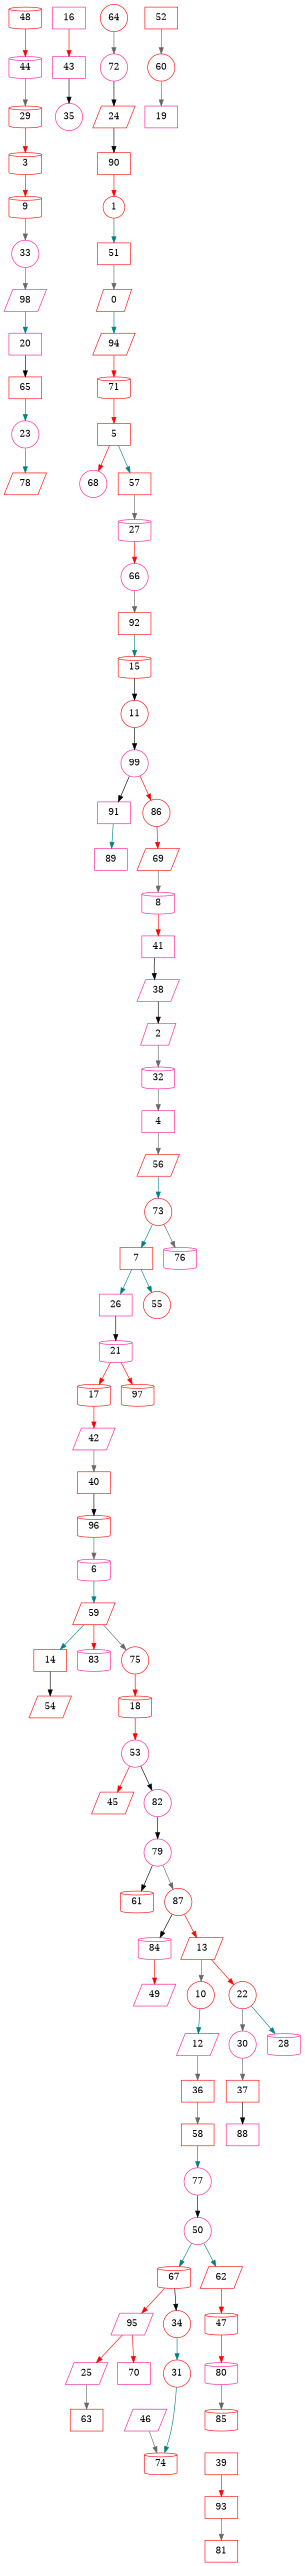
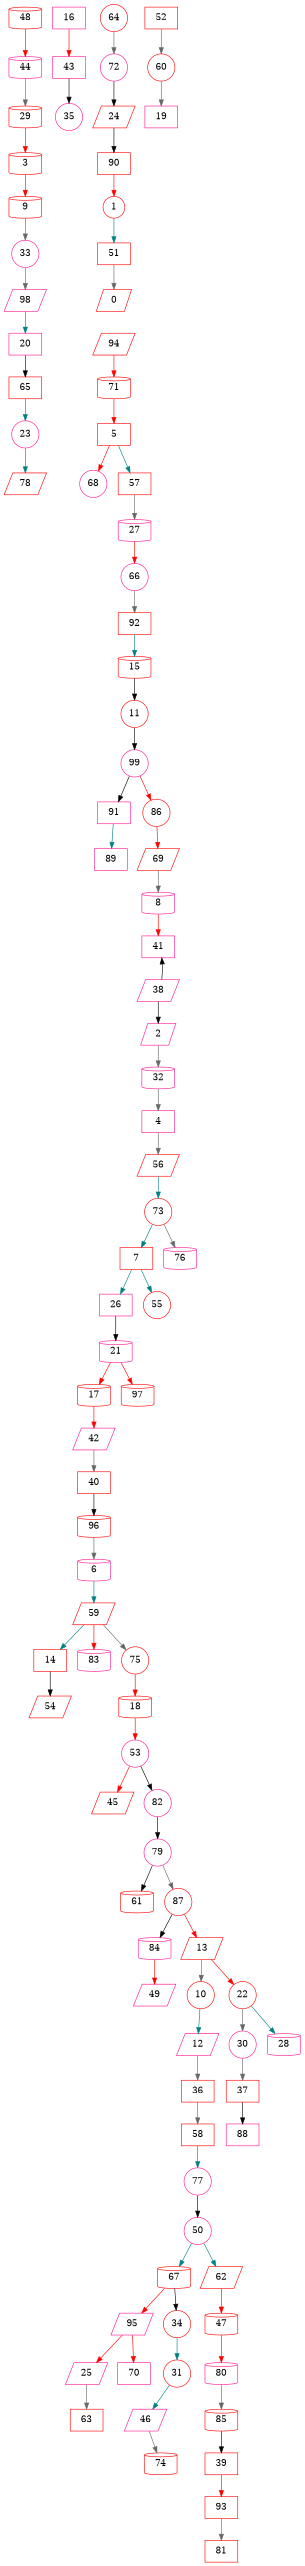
  digraph {
    node [color=red shape=box]
    edge [color=red]
    n1 [label=48 shape=cylinder]
    n2 [color=deeppink label=44 shape=cylinder]
    n3 [label=29 shape=cylinder]
    n4 [label=3 shape=cylinder]
    n5 [label=9 shape=cylinder]
    n6 [color=deeppink label=33 shape=circle]
    n7 [color=deeppink label=98 shape=parallelogram]
    n8 [color=deeppink label=20]
    n9 [label=65]
    n10 [color=deeppink label=23 shape=circle]
    n11 [label=78 shape=parallelogram]
    n12 [color=deeppink label=16]
    n13 [color=deeppink label=43]
    n14 [color=deeppink label=35 shape=circle]
    n15 [label=64 shape=circle]
    n16 [color=deeppink label=72 shape=circle]
    n17 [label=24 shape=parallelogram]
    n18 [label=90]
    n19 [label=1 shape=circle]
    n20 [label=51]
    n21 [label=0 shape=parallelogram]
    n22 [label=94 shape=parallelogram]
    n23 [label=71 shape=cylinder]
    n24 [label=5]
    n25 [color=deeppink label=68 shape=circle]
    n26 [label=57]
    n27 [color=deeppink label=27 shape=cylinder]
    n28 [color=deeppink label=66 shape=circle]
    n29 [label=92]
    n30 [label=15 shape=cylinder]
    n31 [label=11 shape=circle]
    n32 [color=deeppink label=99 shape=circle]
    n33 [color=deeppink label=91]
    n34 [label=86 shape=circle]
    n35 [color=deeppink label=89]
    n36 [label=69 shape=parallelogram]
    n37 [color=deeppink label=8 shape=cylinder]
    n38 [color=deeppink label=41]
    n39 [color=deeppink label=38 shape=parallelogram]
    n40 [color=deeppink label=2 shape=parallelogram]
    n41 [color=deeppink label=32 shape=cylinder]
    n42 [color=deeppink label=4]
    n43 [label=56 shape=parallelogram]
    n44 [label=73 shape=circle]
    n45 [label=7]
    n46 [color=deeppink label=76 shape=cylinder]
    n47 [color=deeppink label=26]
    n48 [label=55 shape=circle]
    n49 [color=deeppink label=21 shape=cylinder]
    n50 [label=17 shape=cylinder]
    n51 [label=97 shape=cylinder]
    n52 [color=deeppink label=42 shape=parallelogram]
    n53 [label=40]
    n54 [label=96 shape=cylinder]
    n55 [color=deeppink label=6 shape=cylinder]
    n56 [label=59 shape=parallelogram]
    n57 [label=14]
    n58 [color=deeppink label=83 shape=cylinder]
    n59 [label=75 shape=circle]
    n60 [label=54 shape=parallelogram]
    n61 [label=18 shape=cylinder]
    n62 [label=52]
    n63 [label=60 shape=circle]
    n64 [color=deeppink label=19]
    n65 [color=deeppink label=53 shape=circle]
    n66 [label=45 shape=parallelogram]
    n67 [color=deeppink label=82 shape=circle]
    n68 [color=deeppink label=79 shape=circle]
    n69 [label=61 shape=cylinder]
    n70 [label=87 shape=circle]
    n71 [color=deeppink label=84 shape=cylinder]
    n72 [label=13 shape=parallelogram]
    n73 [color=deeppink label=49 shape=parallelogram]
    n74 [label=10 shape=circle]
    n75 [label=22 shape=circle]
    n76 [color=deeppink label=12 shape=parallelogram]
    n77 [color=deeppink label=30 shape=circle]
    n78 [color=deeppink label=28 shape=cylinder]
    n79 [label=36]
    n80 [label=58]
    n81 [color=deeppink label=77 shape=circle]
    n82 [color=deeppink label=50 shape=circle]
    n83 [label=67 shape=cylinder]
    n84 [label=62 shape=parallelogram]
    n85 [color=deeppink label=95 shape=parallelogram]
    n86 [label=34 shape=circle]
    n87 [label=47 shape=cylinder]
    n88 [color=deeppink label=25 shape=parallelogram]
    n89 [color=deeppink label=70]
    n90 [label=31 shape=circle]
    n91 [label=63]
    n92 [color=deeppink label=46 shape=parallelogram]
    n93 [label=74 shape=cylinder]
    n94 [color=deeppink label=80 shape=cylinder]
    n95 [label=85 shape=cylinder]
    n96 [label=39]
    n97 [label=93]
    n98 [label=81]
    n99 [label=37]
    n100 [color=deeppink label=88]
    n1 -> n2
    n2 -> n3 [color=gray40]
    n3 -> n4
    n4 -> n5
    n5 -> n6 [color=gray40]
    n6 -> n7 [color=gray40]
    n7 -> n8 [color=teal]
    n8 -> n9 [color=black]
    n9 -> n10 [color=teal]
    n10 -> n11 [color=teal]
    n12 -> n13
    n13 -> n14 [color=black]
    n15 -> n16 [color=gray40]
    n16 -> n17 [color=black]
    n17 -> n18 [color=black]
    n18 -> n19
    n19 -> n20 [color=teal]
    n20 -> n21 [color=gray40]
-   n21 -> n22 [color=teal]
    n22 -> n23
    n23 -> n24
    n24 -> n25
    n24 -> n26 [color=teal]
    n26 -> n27 [color=gray40]
    n27 -> n28
    n28 -> n29 [color=gray40]
    n29 -> n30 [color=teal]
    n30 -> n31 [color=black]
    n31 -> n32 [color=black]
    n32 -> n33 [color=black]
    n32 -> n34
    n33 -> n35 [color=teal]
    n34 -> n36
    n36 -> n37 [color=gray40]
    n37 -> n38
-   n38 -> n39 [color=black]
+   n39 -> n38 [color=black]
    n39 -> n40 [color=black]
    n40 -> n41 [color=gray40]
    n41 -> n42 [color=gray40]
    n42 -> n43 [color=gray40]
    n43 -> n44 [color=teal]
    n44 -> n45 [color=teal]
    n44 -> n46 [color=gray40]
    n45 -> n47 [color=teal]
    n45 -> n48 [color=teal]
    n47 -> n49 [color=black]
    n49 -> n50
    n49 -> n51
    n50 -> n52
    n52 -> n53 [color=gray40]
    n53 -> n54 [color=black]
    n54 -> n55 [color=gray40]
    n55 -> n56 [color=teal]
    n56 -> n57 [color=teal]
    n56 -> n58
    n56 -> n59 [color=gray40]
    n57 -> n60 [color=black]
    n59 -> n61
    n61 -> n65
    n62 -> n63 [color=gray40]
    n63 -> n64 [color=gray40]
    n65 -> n66
    n65 -> n67 [color=black]
    n67 -> n68 [color=black]
    n68 -> n69 [color=black]
    n68 -> n70 [color=gray40]
    n70 -> n71 [color=black]
    n70 -> n72
    n71 -> n73
    n72 -> n74 [color=gray40]
    n72 -> n75
    n74 -> n76 [color=teal]
    n75 -> n77 [color=gray40]
    n75 -> n78 [color=teal]
    n76 -> n79 [color=gray40]
    n77 -> n99 [color=gray40]
    n79 -> n80 [color=gray40]
    n80 -> n81 [color=teal]
    n81 -> n82 [color=black]
    n82 -> n83 [color=teal]
    n82 -> n84 [color=teal]
    n83 -> n85
    n83 -> n86 [color=black]
    n84 -> n87
    n85 -> n88
    n85 -> n89
    n86 -> n90 [color=teal]
    n87 -> n94
    n88 -> n91 [color=gray40]
-   n90 -> n93 [color=teal]
+   n90 -> n92 [color=teal]
    n92 -> n93 [color=gray40]
    n94 -> n95 [color=gray40]
+   n95 -> n96 [color=black]
    n96 -> n97
    n97 -> n98 [color=gray40]
    n99 -> n100 [color=black]
  }
